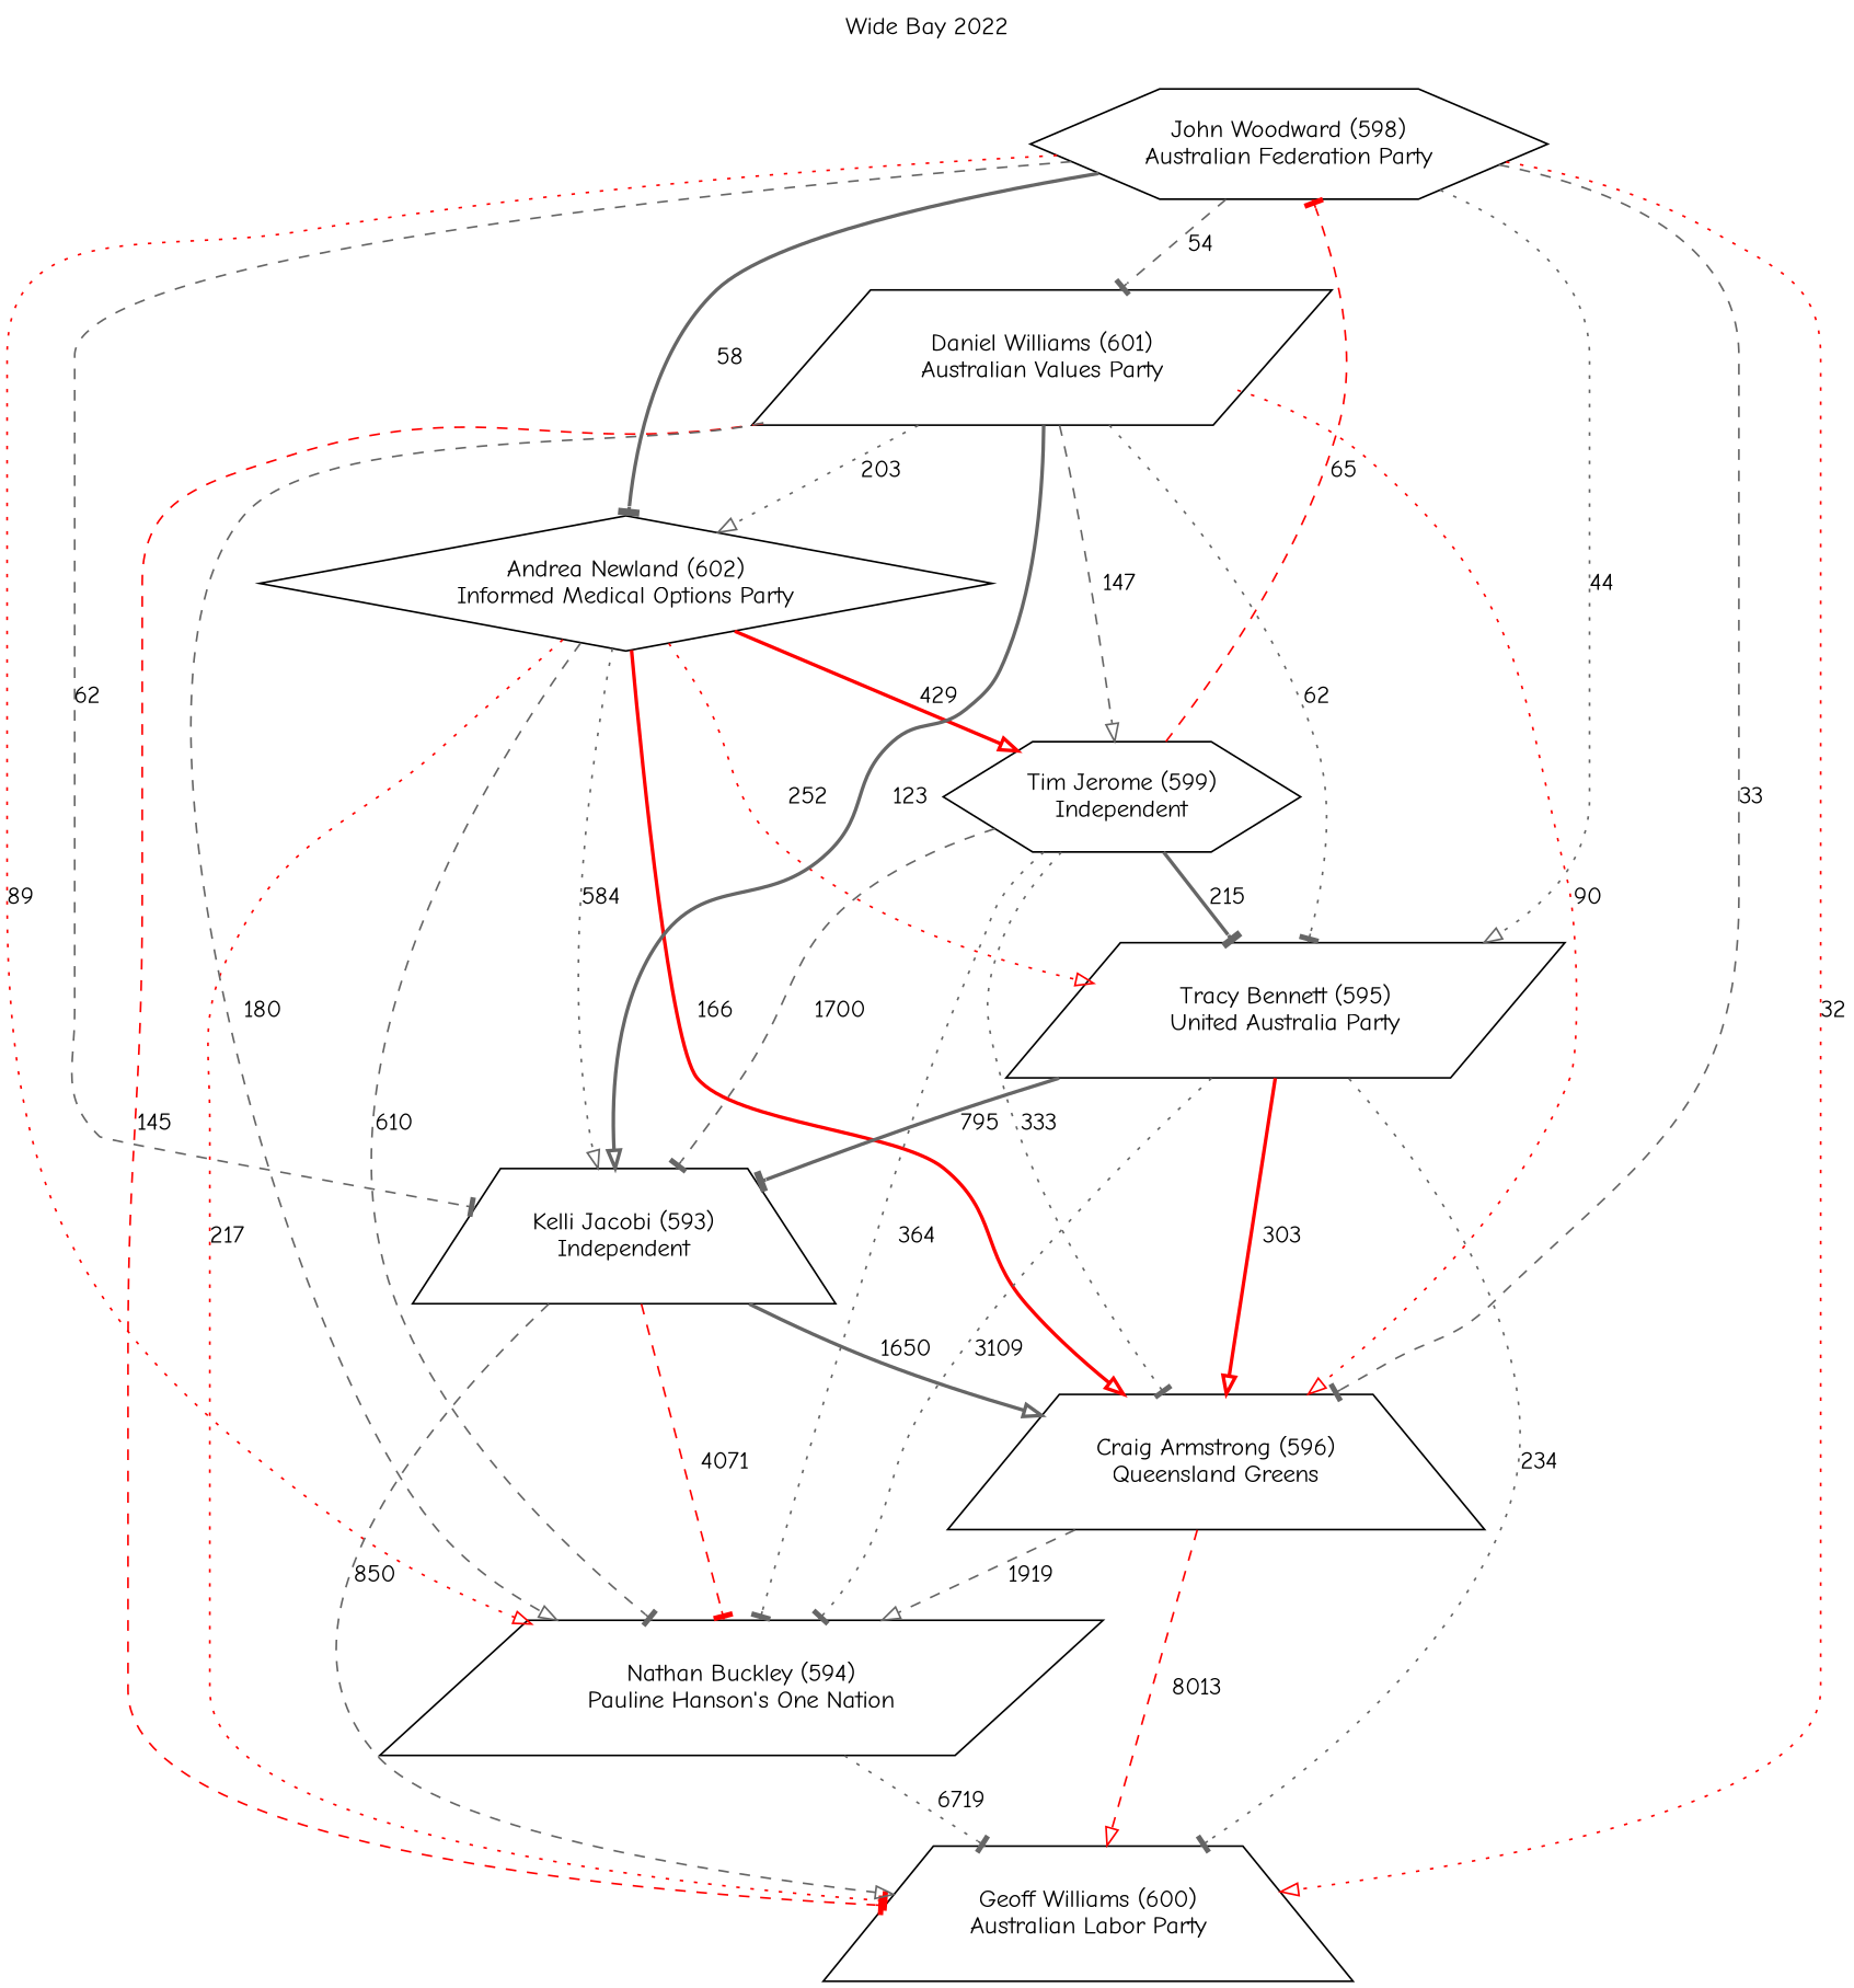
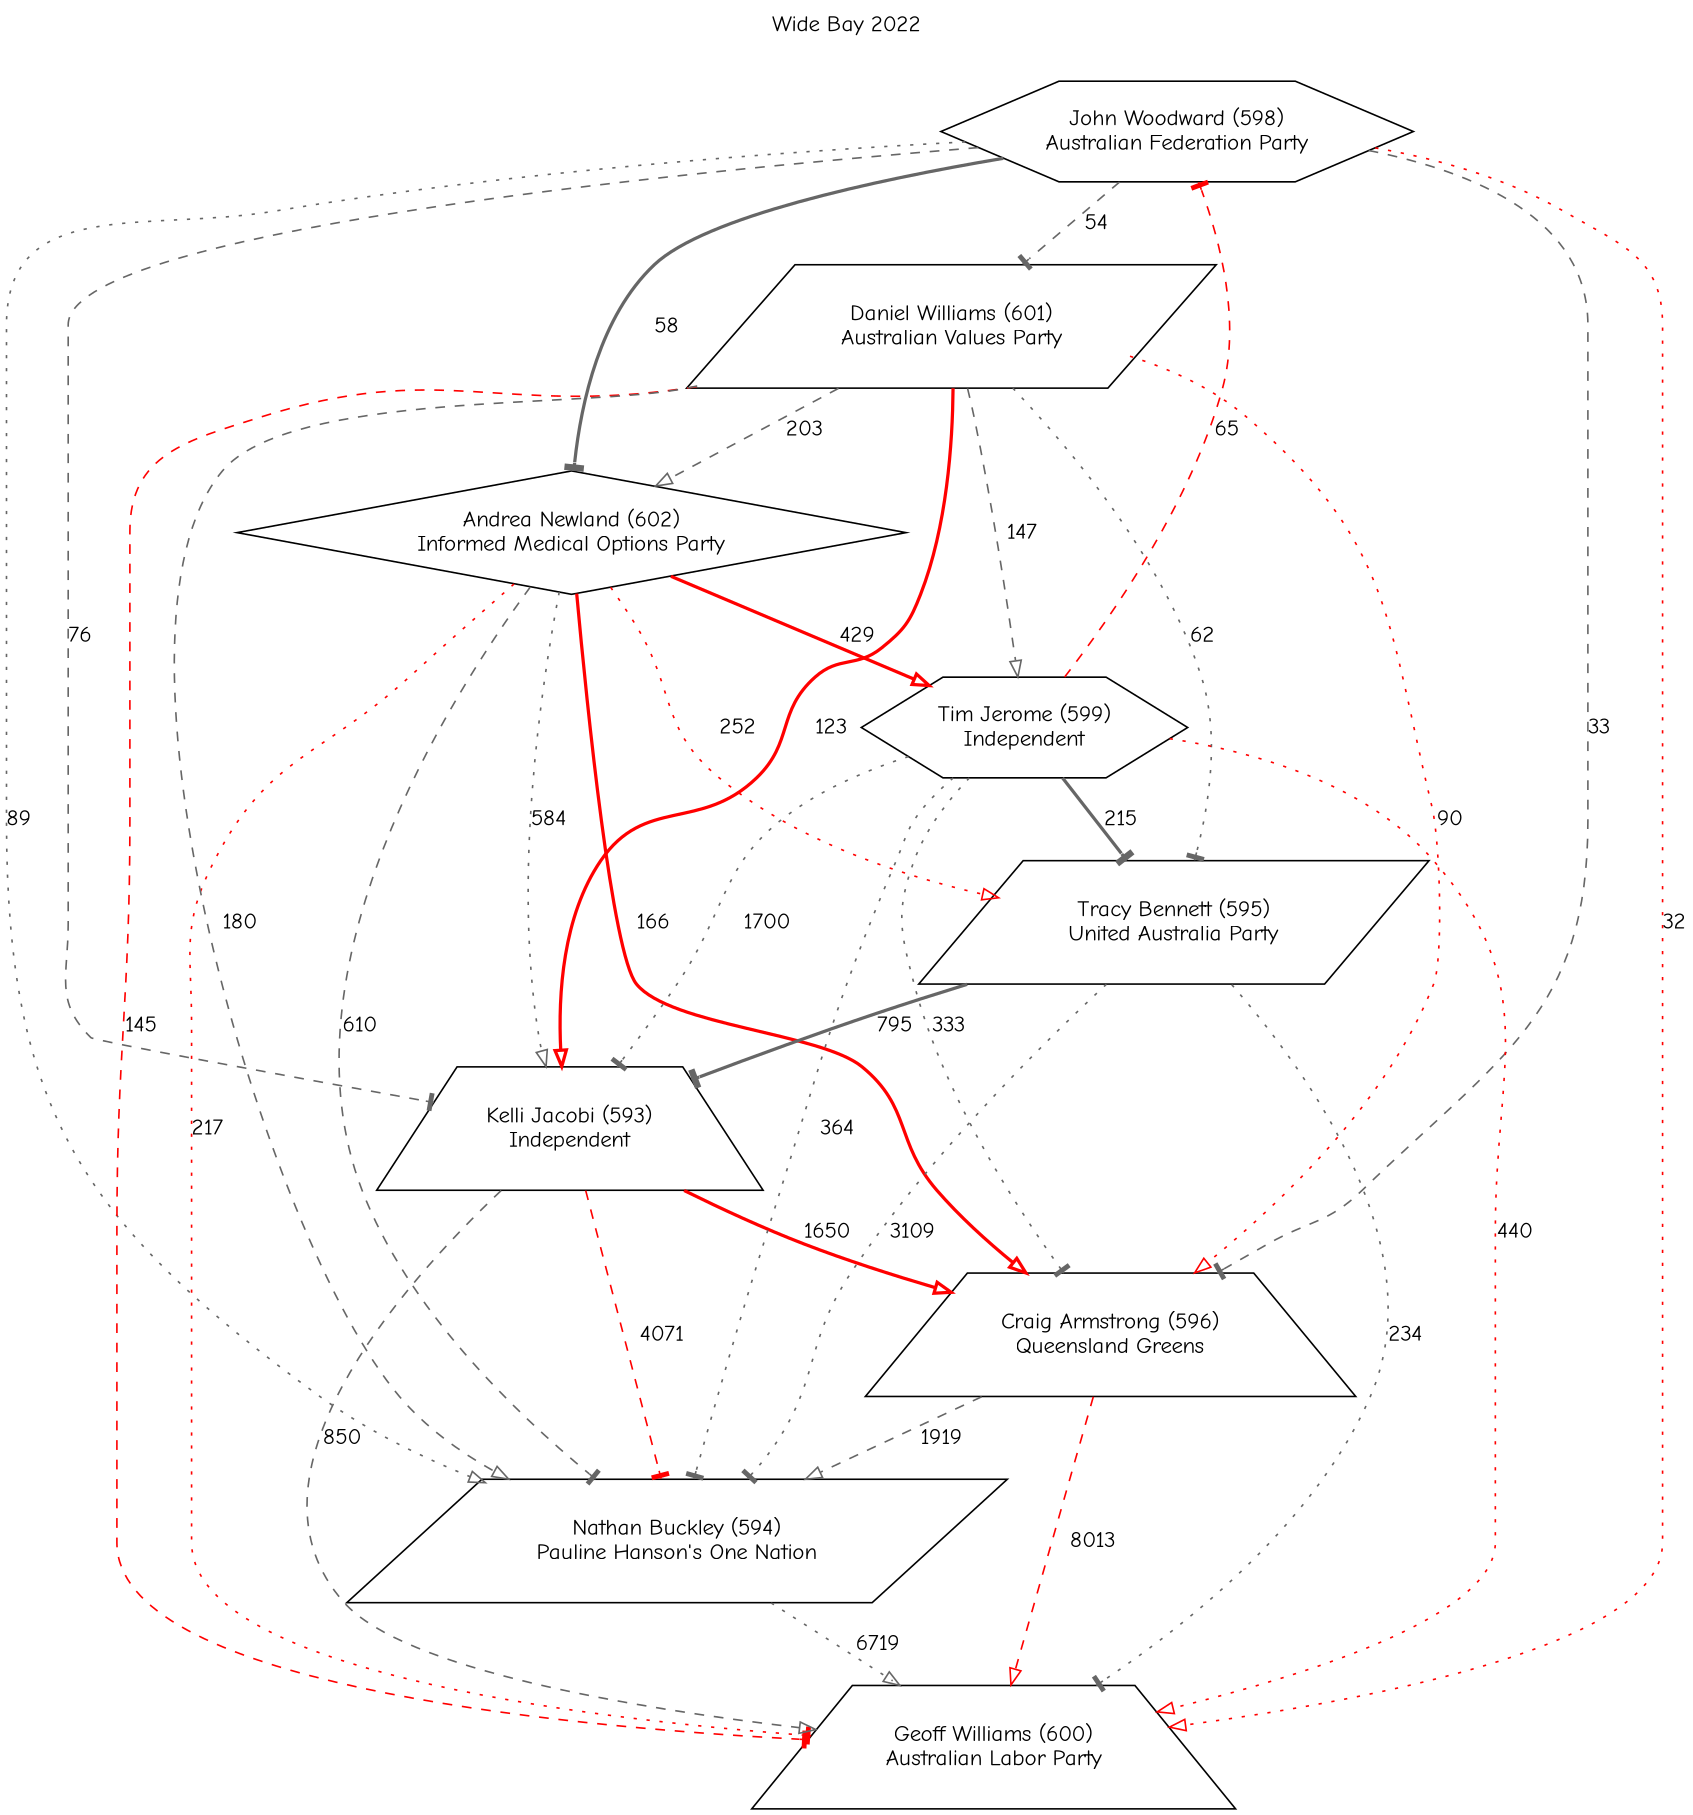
  digraph {
    fontname="Comic Neue"
    label="Wide Bay 2022"
    labelloc=t
    mclimit=10
    node [fontname="Comic Neue" shape=parallelogram]
    edge [arrowhead=tee color=gray40 fontname="Comic Neue" style=dotted]
    n1 [label="John Woodward (598)\nAustralian Federation Party" shape=hexagon]
    n2 [label="Andrea Newland (602)\nInformed Medical Options Party" shape=diamond]
    n3 [label="Daniel Williams (601)\nAustralian Values Party"]
    n4 [label="Tracy Bennett (595)\nUnited Australia Party"]
    n5 [label="Geoff Williams (600)\nAustralian Labor Party" shape=trapezium]
    n6 [label="Nathan Buckley (594)\nPauline Hanson's One Nation"]
    n7 [label="Craig Armstrong (596)\nQueensland Greens" shape=trapezium]
    n8 [label="Kelli Jacobi (593)\nIndependent" shape=trapezium]
    n9 [label="Tim Jerome (599)\nIndependent" shape=hexagon]
    n1 -> n2 [label=58 style=bold]
    n1 -> n3 [label=54 style=dashed]
-   n1 -> n4 [arrowhead=onormal label=44]
    n1 -> n5 [arrowhead=onormal color=red label=32]
-   n1 -> n6 [arrowhead=onormal color=red label=89]
+   n1 -> n6 [arrowhead=onormal label=89]
    n1 -> n7 [label=33 style=dashed]
-   n1 -> n8 [label=62 style=dashed]
+   n1 -> n8 [label=76 style=dashed]
    n2 -> n4 [arrowhead=onormal color=red label=252]
    n2 -> n5 [color=red label=217]
    n2 -> n6 [label=610 style=dashed]
    n2 -> n7 [arrowhead=onormal color=red label=166 style=bold]
    n2 -> n8 [arrowhead=onormal label=584]
    n2 -> n9 [arrowhead=onormal color=red label=429 style=bold]
-   n3 -> n2 [arrowhead=onormal label=203]
+   n3 -> n2 [arrowhead=onormal label=203 style=dashed]
    n3 -> n4 [label=62]
    n3 -> n5 [color=red label=145 style=dashed]
    n3 -> n6 [arrowhead=onormal label=180 style=dashed]
    n3 -> n7 [arrowhead=onormal color=red label=90]
-   n3 -> n8 [arrowhead=onormal label=123 style=bold]
+   n3 -> n8 [arrowhead=onormal color=red label=123 style=bold]
    n3 -> n9 [arrowhead=onormal label=147 style=dashed]
    n4 -> n5 [label=234]
    n4 -> n6 [label=3109]
-   n4 -> n7 [arrowhead=onormal color=red label=303 style=bold]
    n4 -> n8 [label=795 style=bold]
-   n6 -> n5 [label=6719]
+   n6 -> n5 [arrowhead=onormal label=6719]
    n7 -> n5 [arrowhead=onormal color=red label=8013 style=dashed]
    n7 -> n6 [arrowhead=onormal label=1919 style=dashed]
    n8 -> n5 [arrowhead=onormal label=850 style=dashed]
    n8 -> n6 [color=red label=4071 style=dashed]
-   n8 -> n7 [arrowhead=onormal label=1650 style=bold]
+   n8 -> n7 [arrowhead=onormal color=red label=1650 style=bold]
    n9 -> n1 [color=red label=65 style=dashed]
    n9 -> n4 [label=215 style=bold]
+   n9 -> n5 [arrowhead=onormal color=red label=440]
    n9 -> n6 [label=364]
    n9 -> n7 [label=333]
-   n9 -> n8 [label=1700 style=dashed]
+   n9 -> n8 [label=1700]
  }
